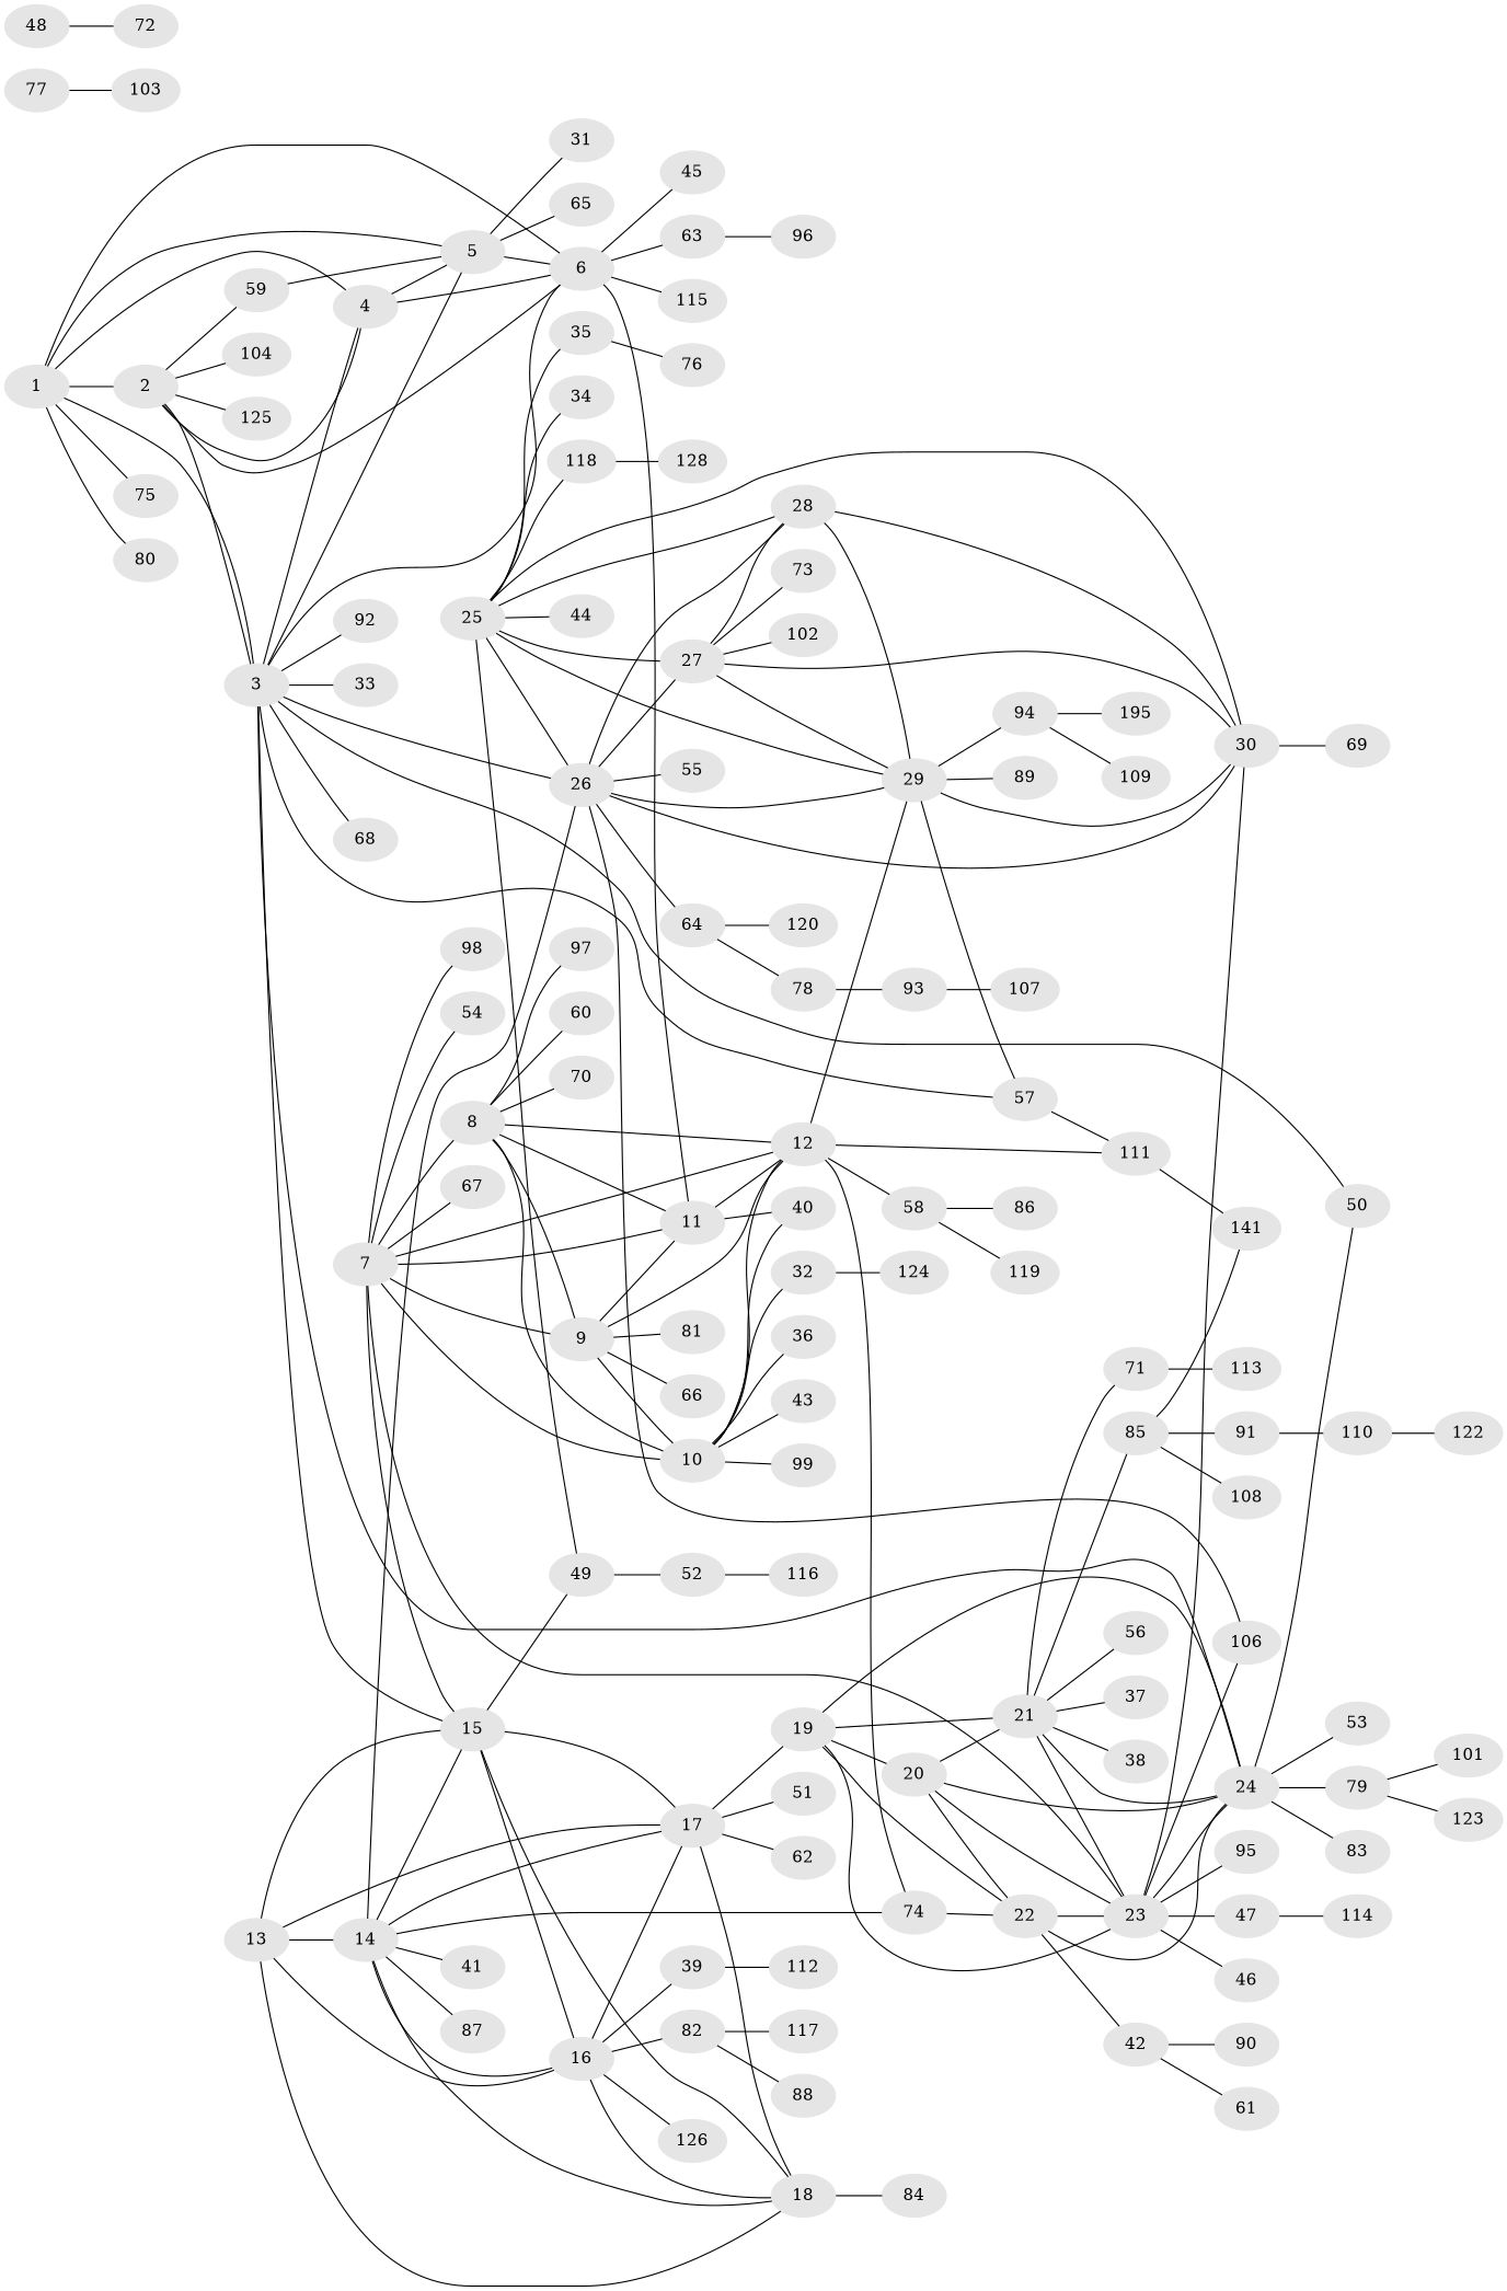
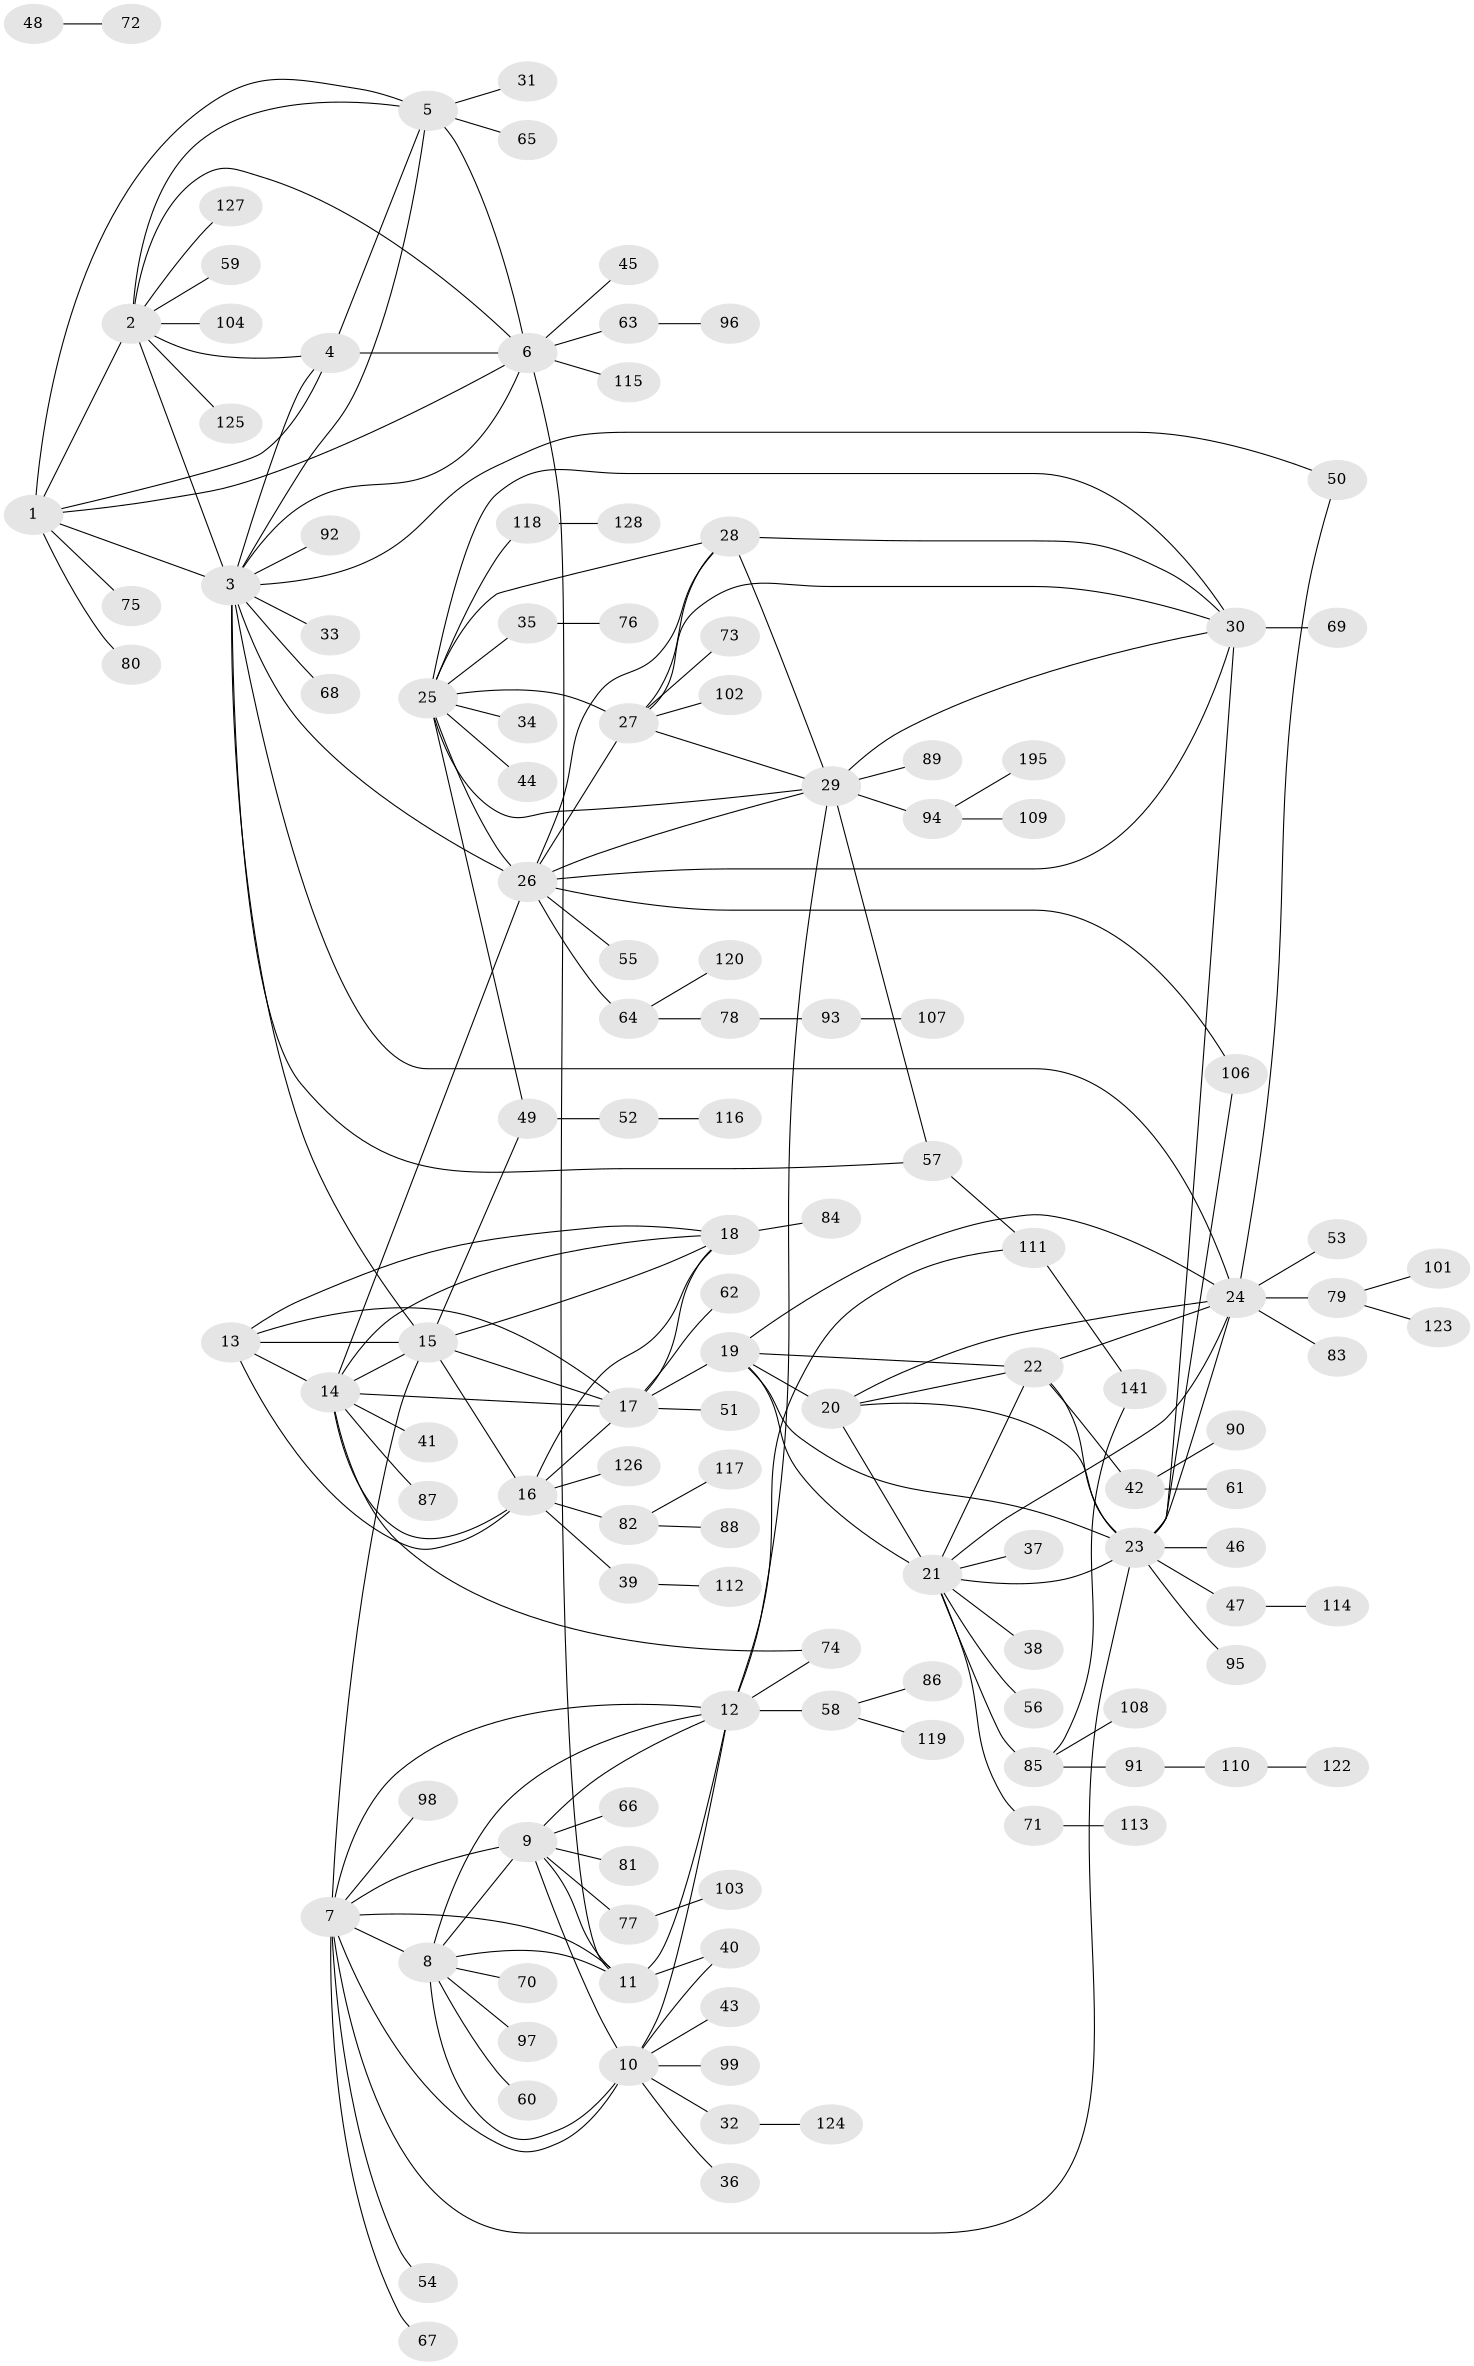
  graph {
    rankdir=LR
    node [color=gray90 style=filled]
    1
    2
    3
    4
    5
    6
    75
    80
    59
    104
    125
+   127
    15
    24
    26
    33
    50
    57
    68
    92
    31
    65
    11
    45
    63
    115
    16
    17
    18
    49
    53
    79
    83
    29
    30
    106
    27
    28
    55
    64
    111
    12
    40
    96
    7
    8
    9
    10
    23
    54
    67
    98
    60
    70
    97
    66
    77
    81
    32
    36
    43
    99
    58
    74
    46
    47
    95
    103
    124
    89
    94
    86
    119
    n74 [label=141]
    13
    14
    41
    87
    39
    82
    126
    19
    51
    62
    84
    52
    112
    88
    117
    20
    21
    22
    37
    38
    56
    71
    85
    42
    113
    91
    108
    61
    90
    69
    114
    48
    72
    101
    123
    25
    34
    35
    44
    118
    73
    102
    76
    128
    78
    120
    n121 [label=195]
    109
    116
    93
    107
    110
    122
    1 -- 2
    1 -- 3
    1 -- 4
    1 -- 5
    1 -- 6
    1 -- 75
    1 -- 80
    2 -- 3
    2 -- 4
-   59 -- 5
+   2 -- 5
    2 -- 6
    2 -- 59
    2 -- 104
    2 -- 125
+   2 -- 127
    3 -- 4
    3 -- 5
    3 -- 6
    3 -- 15
    3 -- 24
    3 -- 26
    3 -- 33
    3 -- 50
    3 -- 57
    3 -- 68
    3 -- 92
    4 -- 5
    4 -- 6
    5 -- 6
    5 -- 31
    5 -- 65
    6 -- 11
    6 -- 45
    6 -- 63
    6 -- 115
    15 -- 16
    15 -- 17
    15 -- 18
    15 -- 49
    24 -- 50
    24 -- 53
    24 -- 79
    24 -- 83
    26 -- 29
    26 -- 30
    26 -- 106
    26 -- 27
    26 -- 28
    26 -- 55
    26 -- 64
    57 -- 111
    11 -- 12
    11 -- 40
    63 -- 96
    16 -- 17
    16 -- 18
    16 -- 39
    16 -- 82
    16 -- 126
    17 -- 18
    17 -- 19
    17 -- 51
    17 -- 62
    18 -- 84
    49 -- 52
    79 -- 101
    79 -- 123
    29 -- 57
    29 -- 30
    29 -- 89
    29 -- 94
    30 -- 69
    27 -- 29
    27 -- 30
    27 -- 28
    27 -- 73
    27 -- 102
    28 -- 29
    28 -- 30
    64 -- 78
    64 -- 120
    111 -- n74
    12 -- 29
    12 -- 111
    12 -- 58
    12 -- 74
    7 -- 15
    7 -- 11
    7 -- 12
    7 -- 8
    7 -- 9
    7 -- 10
    7 -- 23
    7 -- 54
    7 -- 67
    7 -- 98
    8 -- 11
    8 -- 12
    8 -- 9
    8 -- 10
    8 -- 60
    8 -- 70
    8 -- 97
    9 -- 11
    9 -- 12
    9 -- 10
    9 -- 66
+   9 -- 77
    9 -- 81
    10 -- 12
    10 -- 40
    10 -- 32
    10 -- 36
    10 -- 43
    10 -- 99
    23 -- 24
    23 -- 30
    23 -- 106
    23 -- 46
    23 -- 47
    23 -- 95
    77 -- 103
    32 -- 124
    58 -- 86
    58 -- 119
    47 -- 114
    94 -- n121
    94 -- 109
    13 -- 15
    13 -- 16
    13 -- 17
    13 -- 18
    13 -- 14
    14 -- 15
    14 -- 26
    14 -- 16
    14 -- 17
    14 -- 18
    14 -- 74
    14 -- 41
    14 -- 87
    39 -- 112
    82 -- 88
    82 -- 117
    19 -- 24
    19 -- 23
    19 -- 20
    19 -- 21
    19 -- 22
    52 -- 116
    20 -- 24
    20 -- 23
    20 -- 21
    20 -- 22
    21 -- 24
    21 -- 23
-   74 -- 22
+   21 -- 22
    21 -- 37
    21 -- 38
    21 -- 56
    21 -- 71
    21 -- 85
    22 -- 24
    22 -- 23
    22 -- 42
    71 -- 113
    85 -- n74
    85 -- 91
    85 -- 108
    42 -- 61
    42 -- 90
    91 -- 110
    48 -- 72
    25 -- 26
    25 -- 49
    25 -- 29
    25 -- 30
    25 -- 27
    25 -- 28
    25 -- 34
    25 -- 35
    25 -- 44
    25 -- 118
    35 -- 76
    118 -- 128
    78 -- 93
    93 -- 107
    110 -- 122
  }
